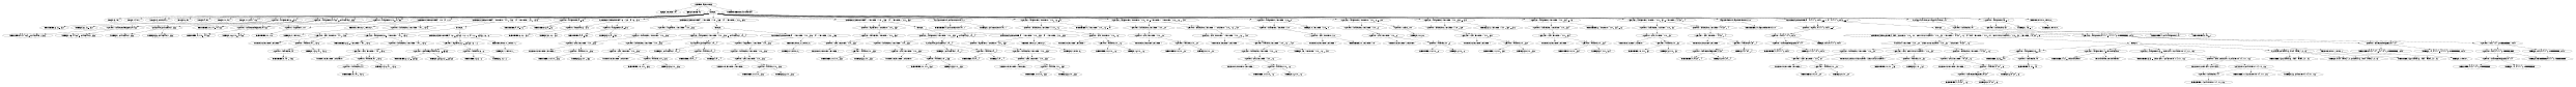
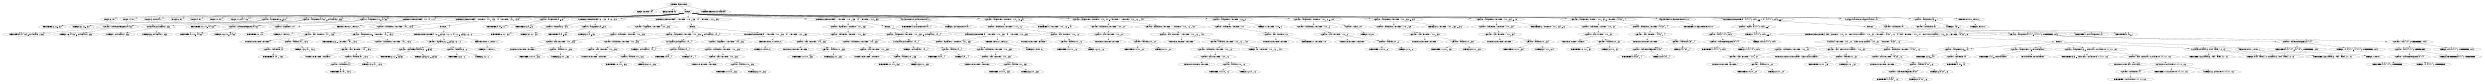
  digraph {
    n1 [label="(METHOD,tftp_connect)"]
    n2 [label="(PARAM,_DWORD *a1)"]
    n3 [label="(PARAM,_BYTE *a2)"]
    n4 [label="(BLOCK,,)"]
    n5 [label="(METHOD_RETURN,int __fastcall)"]
    n6 [label="(LOCAL,v3: int)"]
    n7 [label="(LOCAL,v4: int *)"]
    n8 [label="(LOCAL,v5: const char *)"]
    n9 [label="(LOCAL,v8: int)"]
    n10 [label="(LOCAL,v9: int)"]
    n11 [label="(LOCAL,v10: int)"]
    n12 [label="(LOCAL,v11: char [ 128 ])"]
    n13 [label="(<operator>.assignment,v8 = 512)"]
    n14 [label="(<operator>.assignment,a1[188] = Curl_ccalloc(1, 336))"]
    n15 [label="(<operator>.assignment,v10 = a1[188])"]
    n16 [label="(CONTROL_STRUCTURE,if ( !v10 ),if ( !v10 ))"]
    n17 [label="(CONTROL_STRUCTURE,if ( *(_DWORD *)(*a1 + 1576) ),if ( *(_DWORD *)(*a1 + 1576) ))"]
    n18 [label="(<operator>.assignment,v9 = v8)"]
    n19 [label="(CONTROL_STRUCTURE,if ( v8 < 512 ),if ( v8 < 512 ))"]
    n20 [label="(CONTROL_STRUCTURE,if ( !*(_DWORD *)(v10 + 328) ),if ( !*(_DWORD *)(v10 + 328) ))"]
    n21 [label="(CONTROL_STRUCTURE,if ( !*(_DWORD *)(v10 + 332) ),if ( !*(_DWORD *)(v10 + 332) ))"]
    n22 [label="(Curl_conncontrol,Curl_conncontrol(a1, 1))"]
    n23 [label="(<operator>.assignment,*(_DWORD *)(v10 + 16) = a1)"]
    n24 [label="(<operator>.assignment,*(_DWORD *)(v10 + 20) = *(_DWORD *)(*(_DWORD *)(v10 + 16) + 420))"]
    n25 [label="(<operator>.assignment,*(_DWORD *)v10 = 0)"]
    n26 [label="(<operator>.assignment,*(_DWORD *)(v10 + 8) = -100)"]
    n27 [label="(<operator>.assignment,*(_DWORD *)(v10 + 320) = 512)"]
    n28 [label="(<operator>.assignment,*(_DWORD *)(v10 + 324) = v8)"]
    n29 [label="(<operator>.assignment,*(_WORD *)(v10 + 52) = *(_DWORD *)(a1[20] + 4))"]
    n30 [label="(tftp_set_timeouts,tftp_set_timeouts(v10))"]
    n31 [label="(CONTROL_STRUCTURE,if ( (a1[147] & 0x40) == 0 ),if ( (a1[147] & 0x40) == 0 ))"]
    n32 [label="(Curl_pgrsStartNow,Curl_pgrsStartNow(*a1))"]
    n33 [label="(<operator>.assignment,*a2 = 1)"]
    n34 [label="(RETURN,return 0;,return 0;)"]
    n35 [label="(IDENTIFIER,v8,v8 = 512)"]
    n36 [label="(LITERAL,512,v8 = 512)"]
    n37 [label="(<operator>.indirectIndexAccess,a1[188])"]
    n38 [label="(Curl_ccalloc,Curl_ccalloc(1, 336))"]
    n39 [label="(IDENTIFIER,v10,v10 = a1[188])"]
    n40 [label="(<operator>.indirectIndexAccess,a1[188])"]
    n41 [label="(<operator>.logicalNot,!v10)"]
    n42 [label="(RETURN,return 27;,return 27;)"]
    n43 [label="(<operator>.indirection,*(_DWORD *)(*a1 + 1576))"]
    n44 [label="(BLOCK,,)"]
    n45 [label="(IDENTIFIER,v9,v9 = v8)"]
    n46 [label="(IDENTIFIER,v8,v9 = v8)"]
    n47 [label="(<operator>.lessThan,v8 < 512)"]
    n48 [label="(<operator>.assignment,v9 = 512)"]
    n49 [label="(<operator>.logicalNot,!*(_DWORD *)(v10 + 328))"]
    n50 [label="(BLOCK,,)"]
    n51 [label="(<operator>.logicalNot,!*(_DWORD *)(v10 + 332))"]
    n52 [label="(BLOCK,,)"]
    n53 [label="(IDENTIFIER,a1,Curl_conncontrol(a1, 1))"]
    n54 [label="(LITERAL,1,Curl_conncontrol(a1, 1))"]
    n55 [label="(<operator>.indirection,*(_DWORD *)(v10 + 16))"]
    n56 [label="(IDENTIFIER,a1,*(_DWORD *)(v10 + 16) = a1)"]
    n57 [label="(<operator>.indirection,*(_DWORD *)(v10 + 20))"]
    n58 [label="(<operator>.indirection,*(_DWORD *)(*(_DWORD *)(v10 + 16) + 420))"]
    n59 [label="(<operator>.indirection,*(_DWORD *)v10)"]
    n60 [label="(LITERAL,0,*(_DWORD *)v10 = 0)"]
    n61 [label="(<operator>.indirection,*(_DWORD *)(v10 + 8))"]
    n62 [label="(<operator>.minus,-100)"]
    n63 [label="(<operator>.indirection,*(_DWORD *)(v10 + 320))"]
    n64 [label="(LITERAL,512,*(_DWORD *)(v10 + 320) = 512)"]
    n65 [label="(<operator>.indirection,*(_DWORD *)(v10 + 324))"]
    n66 [label="(IDENTIFIER,v8,*(_DWORD *)(v10 + 324) = v8)"]
    n67 [label="(<operator>.indirection,*(_WORD *)(v10 + 52))"]
    n68 [label="(<operator>.indirection,*(_DWORD *)(a1[20] + 4))"]
    n69 [label="(IDENTIFIER,v10,tftp_set_timeouts(v10))"]
    n70 [label="(<operator>.equals,(a1[147] & 0x40) == 0)"]
    n71 [label="(BLOCK,,)"]
    n72 [label="(<operator>.indirection,*a1)"]
    n73 [label="(<operator>.indirection,*a2)"]
    n74 [label="(LITERAL,1,*a2 = 1)"]
    n75 [label="(LITERAL,0,return 0;)"]
    n76 [label="(IDENTIFIER,a1,a1[188] = Curl_ccalloc(1, 336))"]
    n77 [label="(LITERAL,188,a1[188] = Curl_ccalloc(1, 336))"]
    n78 [label="(LITERAL,1,Curl_ccalloc(1, 336))"]
    n79 [label="(LITERAL,336,Curl_ccalloc(1, 336))"]
    n80 [label="(IDENTIFIER,a1,v10 = a1[188])"]
    n81 [label="(LITERAL,188,v10 = a1[188])"]
    n82 [label="(IDENTIFIER,v10,!v10)"]
    n83 [label="(LITERAL,27,return 27;)"]
    n84 [label="(<operator>.cast,(_DWORD *)(*a1 + 1576))"]
    n85 [label="(<operator>.assignment,v8 = *(_DWORD *)(*a1 + 1576))"]
    n86 [label="(CONTROL_STRUCTURE,if ( v8 >= 65465 || v8 < 8 ),if ( v8 >= 65465 || v8 < 8 ))"]
    n87 [label="(UNKNOWN,_DWORD *,_DWORD *)"]
    n88 [label="(<operator>.addition,*a1 + 1576)"]
    n89 [label="(<operator>.indirection,*a1)"]
    n90 [label="(LITERAL,1576,*a1 + 1576)"]
    n91 [label="(IDENTIFIER,a1,*a1 + 1576)"]
    n92 [label="(IDENTIFIER,v8,v8 = *(_DWORD *)(*a1 + 1576))"]
    n93 [label="(<operator>.indirection,*(_DWORD *)(*a1 + 1576))"]
    n94 [label="(<operator>.logicalOr,v8 >= 65465 || v8 < 8)"]
    n95 [label="(RETURN,return 71;,return 71;)"]
    n96 [label="(<operator>.cast,(_DWORD *)(*a1 + 1576))"]
    n97 [label="(UNKNOWN,_DWORD *,_DWORD *)"]
    n98 [label="(<operator>.addition,*a1 + 1576)"]
    n99 [label="(<operator>.indirection,*a1)"]
    n100 [label="(LITERAL,1576,*a1 + 1576)"]
    n101 [label="(IDENTIFIER,a1,*a1 + 1576)"]
    n102 [label="(<operator>.greaterEqualsThan,v8 >= 65465)"]
    n103 [label="(<operator>.lessThan,v8 < 8)"]
    n104 [label="(LITERAL,71,return 71;)"]
    n105 [label="(IDENTIFIER,v8,v8 >= 65465)"]
    n106 [label="(LITERAL,65465,v8 >= 65465)"]
    n107 [label="(IDENTIFIER,v8,v8 < 8)"]
    n108 [label="(LITERAL,8,v8 < 8)"]
    n109 [label="(IDENTIFIER,v8,v8 < 512)"]
    n110 [label="(LITERAL,512,v8 < 512)"]
    n111 [label="(IDENTIFIER,v9,v9 = 512)"]
    n112 [label="(LITERAL,512,v9 = 512)"]
    n113 [label="(<operator>.indirection,*(_DWORD *)(v10 + 328))"]
    n114 [label="(<operator>.assignment,*(_DWORD *)(v10 + 328) = Curl_ccalloc(1, v9 + 4))"]
    n115 [label="(CONTROL_STRUCTURE,if ( !*(_DWORD *)(v10 + 328) ),if ( !*(_DWORD *)(v10 + 328) ))"]
    n116 [label="(<operator>.cast,(_DWORD *)(v10 + 328))"]
    n117 [label="(UNKNOWN,_DWORD *,_DWORD *)"]
    n118 [label="(<operator>.addition,v10 + 328)"]
    n119 [label="(IDENTIFIER,v10,v10 + 328)"]
    n120 [label="(LITERAL,328,v10 + 328)"]
    n121 [label="(<operator>.indirection,*(_DWORD *)(v10 + 328))"]
    n122 [label="(Curl_ccalloc,Curl_ccalloc(1, v9 + 4))"]
    n123 [label="(<operator>.logicalNot,!*(_DWORD *)(v10 + 328))"]
    n124 [label="(RETURN,return 27;,return 27;)"]
    n125 [label="(<operator>.cast,(_DWORD *)(v10 + 328))"]
    n126 [label="(LITERAL,1,Curl_ccalloc(1, v9 + 4))"]
    n127 [label="(<operator>.addition,v9 + 4)"]
    n128 [label="(UNKNOWN,_DWORD *,_DWORD *)"]
    n129 [label="(<operator>.addition,v10 + 328)"]
    n130 [label="(IDENTIFIER,v10,v10 + 328)"]
    n131 [label="(LITERAL,328,v10 + 328)"]
    n132 [label="(IDENTIFIER,v9,v9 + 4)"]
    n133 [label="(LITERAL,4,v9 + 4)"]
    n134 [label="(<operator>.indirection,*(_DWORD *)(v10 + 328))"]
    n135 [label="(LITERAL,27,return 27;)"]
    n136 [label="(<operator>.cast,(_DWORD *)(v10 + 328))"]
    n137 [label="(UNKNOWN,_DWORD *,_DWORD *)"]
    n138 [label="(<operator>.addition,v10 + 328)"]
    n139 [label="(IDENTIFIER,v10,v10 + 328)"]
    n140 [label="(LITERAL,328,v10 + 328)"]
    n141 [label="(<operator>.indirection,*(_DWORD *)(v10 + 332))"]
    n142 [label="(<operator>.assignment,*(_DWORD *)(v10 + 332) = Curl_ccalloc(1, v9 + 4))"]
    n143 [label="(CONTROL_STRUCTURE,if ( !*(_DWORD *)(v10 + 332) ),if ( !*(_DWORD *)(v10 + 332) ))"]
    n144 [label="(<operator>.cast,(_DWORD *)(v10 + 332))"]
    n145 [label="(UNKNOWN,_DWORD *,_DWORD *)"]
    n146 [label="(<operator>.addition,v10 + 332)"]
    n147 [label="(IDENTIFIER,v10,v10 + 332)"]
    n148 [label="(LITERAL,332,v10 + 332)"]
    n149 [label="(<operator>.indirection,*(_DWORD *)(v10 + 332))"]
    n150 [label="(Curl_ccalloc,Curl_ccalloc(1, v9 + 4))"]
    n151 [label="(<operator>.logicalNot,!*(_DWORD *)(v10 + 332))"]
    n152 [label="(RETURN,return 27;,return 27;)"]
    n153 [label="(<operator>.cast,(_DWORD *)(v10 + 332))"]
    n154 [label="(LITERAL,1,Curl_ccalloc(1, v9 + 4))"]
    n155 [label="(<operator>.addition,v9 + 4)"]
    n156 [label="(UNKNOWN,_DWORD *,_DWORD *)"]
    n157 [label="(<operator>.addition,v10 + 332)"]
    n158 [label="(IDENTIFIER,v10,v10 + 332)"]
    n159 [label="(LITERAL,332,v10 + 332)"]
    n160 [label="(IDENTIFIER,v9,v9 + 4)"]
    n161 [label="(LITERAL,4,v9 + 4)"]
    n162 [label="(<operator>.indirection,*(_DWORD *)(v10 + 332))"]
    n163 [label="(LITERAL,27,return 27;)"]
    n164 [label="(<operator>.cast,(_DWORD *)(v10 + 332))"]
    n165 [label="(UNKNOWN,_DWORD *,_DWORD *)"]
    n166 [label="(<operator>.addition,v10 + 332)"]
    n167 [label="(IDENTIFIER,v10,v10 + 332)"]
    n168 [label="(LITERAL,332,v10 + 332)"]
    n169 [label="(<operator>.cast,(_DWORD *)(v10 + 16))"]
    n170 [label="(UNKNOWN,_DWORD *,_DWORD *)"]
    n171 [label="(<operator>.addition,v10 + 16)"]
    n172 [label="(IDENTIFIER,v10,v10 + 16)"]
    n173 [label="(LITERAL,16,v10 + 16)"]
    n174 [label="(<operator>.cast,(_DWORD *)(v10 + 20))"]
    n175 [label="(<operator>.cast,(_DWORD *)(*(_DWORD *)(v10 + 16) + 420))"]
    n176 [label="(UNKNOWN,_DWORD *,_DWORD *)"]
    n177 [label="(<operator>.addition,v10 + 20)"]
    n178 [label="(IDENTIFIER,v10,v10 + 20)"]
    n179 [label="(LITERAL,20,v10 + 20)"]
    n180 [label="(UNKNOWN,_DWORD *,_DWORD *)"]
    n181 [label="(<operator>.addition,*(_DWORD *)(v10 + 16) + 420)"]
    n182 [label="(<operator>.indirection,*(_DWORD *)(v10 + 16))"]
    n183 [label="(LITERAL,420,*(_DWORD *)(v10 + 16) + 420)"]
    n184 [label="(<operator>.cast,(_DWORD *)(v10 + 16))"]
    n185 [label="(UNKNOWN,_DWORD *,_DWORD *)"]
    n186 [label="(<operator>.addition,v10 + 16)"]
    n187 [label="(IDENTIFIER,v10,v10 + 16)"]
    n188 [label="(LITERAL,16,v10 + 16)"]
    n189 [label="(<operator>.cast,(_DWORD *)v10)"]
    n190 [label="(UNKNOWN,_DWORD *,_DWORD *)"]
    n191 [label="(IDENTIFIER,v10,(_DWORD *)v10)"]
    n192 [label="(<operator>.cast,(_DWORD *)(v10 + 8))"]
    n193 [label="(LITERAL,100,-100)"]
    n194 [label="(UNKNOWN,_DWORD *,_DWORD *)"]
    n195 [label="(<operator>.addition,v10 + 8)"]
    n196 [label="(IDENTIFIER,v10,v10 + 8)"]
    n197 [label="(LITERAL,8,v10 + 8)"]
    n198 [label="(<operator>.cast,(_DWORD *)(v10 + 320))"]
    n199 [label="(UNKNOWN,_DWORD *,_DWORD *)"]
    n200 [label="(<operator>.addition,v10 + 320)"]
    n201 [label="(IDENTIFIER,v10,v10 + 320)"]
    n202 [label="(LITERAL,320,v10 + 320)"]
    n203 [label="(<operator>.cast,(_DWORD *)(v10 + 324))"]
    n204 [label="(UNKNOWN,_DWORD *,_DWORD *)"]
    n205 [label="(<operator>.addition,v10 + 324)"]
    n206 [label="(IDENTIFIER,v10,v10 + 324)"]
    n207 [label="(LITERAL,324,v10 + 324)"]
    n208 [label="(<operator>.cast,(_WORD *)(v10 + 52))"]
    n209 [label="(<operator>.cast,(_DWORD *)(a1[20] + 4))"]
    n210 [label="(UNKNOWN,_WORD *,_WORD *)"]
    n211 [label="(<operator>.addition,v10 + 52)"]
    n212 [label="(IDENTIFIER,v10,v10 + 52)"]
    n213 [label="(LITERAL,52,v10 + 52)"]
    n214 [label="(UNKNOWN,_DWORD *,_DWORD *)"]
    n215 [label="(<operator>.addition,a1[20] + 4)"]
    n216 [label="(<operator>.indirectIndexAccess,a1[20])"]
    n217 [label="(LITERAL,4,a1[20] + 4)"]
    n218 [label="(IDENTIFIER,a1,a1[20] + 4)"]
    n219 [label="(LITERAL,20,a1[20] + 4)"]
    n220 [label="(<operator>.and,a1[147] & 0x40)"]
+   n221 [label="(LITERAL,0,(a1[147] & 0x40) == 0)"]
    n222 [label="(CONTROL_STRUCTURE,if ( bind(*(_DWORD *)(v10 + 20), (const struct sockaddr *)(v10 + 52), *(_DWORD *)(a1[20] + 16)) ),if ( bind(*(_DWORD *)(v10 + 20), (const struct sockaddr *)(v10 + 52), *(_DWORD *)(a1[20] + 16)) ))"]
    n223 [label="(<operator>.assignment,a1[147] = a1[147] & 0xFFFFFFBF | 0x40)"]
    n224 [label="(<operator>.indirectIndexAccess,a1[147])"]
    n225 [label="(LITERAL,0x40,a1[147] & 0x40)"]
    n226 [label="(IDENTIFIER,a1,a1[147] & 0x40)"]
    n227 [label="(LITERAL,147,a1[147] & 0x40)"]
    n228 [label="(bind,bind(*(_DWORD *)(v10 + 20), (const struct sockaddr *)(v10 + 52), *(_DWORD *)(a1[20] + 16)))"]
    n229 [label="(BLOCK,,)"]
    n230 [label="(<operator>.indirectIndexAccess,a1[147])"]
    n231 [label="(<operator>.or,a1[147] & 0xFFFFFFBF | 0x40)"]
    n232 [label="(<operator>.indirection,*(_DWORD *)(v10 + 20))"]
    n233 [label="(<operator>.cast,(const struct sockaddr *)(v10 + 52))"]
    n234 [label="(<operator>.indirection,*(_DWORD *)(a1[20] + 16))"]
    n235 [label="(<operator>.assignment,v3 = *a1)"]
    n236 [label="(<operator>.assignment,v4 = _errno_location())"]
    n237 [label="(<operator>.assignment,v5 = (const char *)Curl_strerror(*v4, v11, 128))"]
    n238 [label="(Curl_failf,Curl_failf(v3, \"bind() failed; %s\", v5))"]
    n239 [label="(RETURN,return 7;,return 7;)"]
    n240 [label="(<operator>.cast,(_DWORD *)(v10 + 20))"]
    n241 [label="(UNKNOWN,const struct sockaddr *,const struct sockaddr *)"]
    n242 [label="(<operator>.addition,v10 + 52)"]
    n243 [label="(<operator>.cast,(_DWORD *)(a1[20] + 16))"]
    n244 [label="(UNKNOWN,_DWORD *,_DWORD *)"]
    n245 [label="(<operator>.addition,v10 + 20)"]
    n246 [label="(IDENTIFIER,v10,v10 + 20)"]
    n247 [label="(LITERAL,20,v10 + 20)"]
    n248 [label="(IDENTIFIER,v10,v10 + 52)"]
    n249 [label="(LITERAL,52,v10 + 52)"]
    n250 [label="(UNKNOWN,_DWORD *,_DWORD *)"]
    n251 [label="(<operator>.addition,a1[20] + 16)"]
    n252 [label="(<operator>.indirectIndexAccess,a1[20])"]
    n253 [label="(LITERAL,16,a1[20] + 16)"]
    n254 [label="(IDENTIFIER,a1,a1[20] + 16)"]
    n255 [label="(LITERAL,20,a1[20] + 16)"]
    n256 [label="(IDENTIFIER,v3,v3 = *a1)"]
    n257 [label="(<operator>.indirection,*a1)"]
    n258 [label="(IDENTIFIER,v4,v4 = _errno_location())"]
    n259 [label="(_errno_location,_errno_location())"]
    n260 [label="(IDENTIFIER,v5,v5 = (const char *)Curl_strerror(*v4, v11, 128))"]
    n261 [label="(<operator>.cast,(const char *)Curl_strerror(*v4, v11, 128))"]
    n262 [label="(IDENTIFIER,v3,Curl_failf(v3, \"bind() failed; %s\", v5))"]
    n263 [label="(LITERAL,\"bind() failed; %s\",Curl_failf(v3, \"bind() failed; %s\", v5))"]
    n264 [label="(IDENTIFIER,v5,Curl_failf(v3, \"bind() failed; %s\", v5))"]
    n265 [label="(LITERAL,7,return 7;)"]
    n266 [label="(IDENTIFIER,a1,v0 = *a1)"]
    n267 [label="(UNKNOWN,const char *,const char *)"]
    n268 [label="(Curl_strerror,Curl_strerror(*v4, v11, 128))"]
    n269 [label="(<operator>.indirection,*v4)"]
    n270 [label="(IDENTIFIER,v11,Curl_strerror(*v4, v11, 128))"]
    n271 [label="(LITERAL,128,Curl_strerror(*v4, v11, 128))"]
    n272 [label="(IDENTIFIER,v4,Curl_strerror(*v4, v11, 128))"]
    n273 [label="(IDENTIFIER,a1,a1[147] = a1[147] & 0xFFFFFFBF | 0x40)"]
    n274 [label="(LITERAL,147,a1[147] = a1[147] & 0xFFFFFFBF | 0x40)"]
    n275 [label="(<operator>.and,a1[147] & 0xFFFFFFBF)"]
    n276 [label="(LITERAL,0x40,a1[147] & 0xFFFFFFBF | 0x40)"]
    n277 [label="(<operator>.indirectIndexAccess,a1[147])"]
    n278 [label="(LITERAL,0xFFFFFFBF,a1[147] & 0xFFFFFFBF)"]
    n279 [label="(IDENTIFIER,a1,a1[147] & 0xFFFFFFBF)"]
    n280 [label="(LITERAL,147,a1[147] & 0xFFFFFFBF)"]
    n281 [label="(IDENTIFIER,a1,Curl_assignment(*a1))"]
    n282 [label="(IDENTIFIER,a2,*a2 = 1)"]
    n1 -> n2
    n1 -> n3
    n1 -> n4
    n1 -> n5
    n4 -> n6
    n4 -> n7
    n4 -> n8
    n4 -> n9
    n4 -> n10
    n4 -> n11
    n4 -> n12
    n4 -> n13
    n4 -> n14
    n4 -> n15
    n4 -> n16
    n4 -> n17
    n4 -> n18
    n4 -> n19
    n4 -> n20
    n4 -> n21
    n4 -> n22
    n4 -> n23
    n4 -> n24
    n4 -> n25
    n4 -> n26
    n4 -> n27
    n4 -> n28
    n4 -> n29
    n4 -> n30
    n4 -> n31
    n4 -> n32
    n4 -> n33
    n4 -> n34
    n13 -> n35
    n13 -> n36
    n14 -> n37
    n14 -> n38
    n15 -> n39
    n15 -> n40
    n16 -> n41
    n16 -> n42
    n17 -> n43
    n17 -> n44
    n18 -> n45
    n18 -> n46
    n19 -> n47
    n19 -> n48
    n20 -> n49
    n20 -> n50
    n21 -> n51
    n21 -> n52
    n22 -> n53
    n22 -> n54
    n23 -> n55
    n23 -> n56
    n24 -> n57
    n24 -> n58
    n25 -> n59
    n25 -> n60
    n26 -> n61
    n26 -> n62
    n27 -> n63
    n27 -> n64
    n28 -> n65
    n28 -> n66
    n29 -> n67
    n29 -> n68
    n30 -> n69
    n31 -> n70
    n31 -> n71
    n32 -> n72
    n33 -> n73
    n33 -> n74
    n34 -> n75
    n37 -> n76
    n37 -> n77
    n38 -> n78
    n38 -> n79
    n40 -> n80
    n40 -> n81
    n41 -> n82
    n42 -> n83
    n43 -> n84
    n44 -> n85
    n44 -> n86
    n47 -> n109
    n47 -> n110
    n48 -> n111
    n48 -> n112
    n49 -> n113
    n50 -> n114
    n50 -> n115
    n51 -> n141
    n52 -> n142
    n52 -> n143
    n55 -> n169
    n57 -> n174
    n58 -> n175
    n59 -> n189
    n61 -> n192
    n62 -> n193
    n63 -> n198
    n65 -> n203
    n67 -> n208
    n68 -> n209
    n70 -> n220
+   n70 -> n221
    n71 -> n222
    n71 -> n223
    n72 -> n281
    n73 -> n282
    n84 -> n87
    n84 -> n88
    n85 -> n92
    n85 -> n93
    n86 -> n94
    n86 -> n95
    n88 -> n89
    n88 -> n90
    n89 -> n91
    n93 -> n96
    n94 -> n102
    n94 -> n103
    n95 -> n104
    n96 -> n97
    n96 -> n98
    n98 -> n99
    n98 -> n100
    n99 -> n101
    n102 -> n105
    n102 -> n106
    n103 -> n107
    n103 -> n108
    n113 -> n116
    n114 -> n121
    n114 -> n122
    n115 -> n123
    n115 -> n124
    n116 -> n117
    n116 -> n118
    n118 -> n119
    n118 -> n120
    n121 -> n125
    n122 -> n126
    n122 -> n127
    n123 -> n134
    n124 -> n135
    n125 -> n128
    n125 -> n129
    n127 -> n132
    n127 -> n133
    n129 -> n130
    n129 -> n131
    n134 -> n136
    n136 -> n137
    n136 -> n138
    n138 -> n139
    n138 -> n140
    n141 -> n144
    n142 -> n149
    n142 -> n150
    n143 -> n151
    n143 -> n152
    n144 -> n145
    n144 -> n146
    n146 -> n147
    n146 -> n148
    n149 -> n153
    n150 -> n154
    n150 -> n155
    n151 -> n162
    n152 -> n163
    n153 -> n156
    n153 -> n157
    n155 -> n160
    n155 -> n161
    n157 -> n158
    n157 -> n159
    n162 -> n164
    n164 -> n165
    n164 -> n166
    n166 -> n167
    n166 -> n168
    n169 -> n170
    n169 -> n171
    n171 -> n172
    n171 -> n173
    n174 -> n176
    n174 -> n177
    n175 -> n180
    n175 -> n181
    n177 -> n178
    n177 -> n179
    n181 -> n182
    n181 -> n183
    n182 -> n184
    n184 -> n185
    n184 -> n186
    n186 -> n187
    n186 -> n188
    n189 -> n190
    n189 -> n191
    n192 -> n194
    n192 -> n195
    n195 -> n196
    n195 -> n197
    n198 -> n199
    n198 -> n200
    n200 -> n201
    n200 -> n202
    n203 -> n204
    n203 -> n205
    n205 -> n206
    n205 -> n207
    n208 -> n210
    n208 -> n211
    n209 -> n214
    n209 -> n215
    n211 -> n212
    n211 -> n213
    n215 -> n216
    n215 -> n217
    n216 -> n218
    n216 -> n219
    n220 -> n224
    n220 -> n225
    n222 -> n228
    n222 -> n229
    n223 -> n230
    n223 -> n231
    n224 -> n226
    n224 -> n227
    n228 -> n232
    n228 -> n233
    n228 -> n234
    n229 -> n235
    n229 -> n236
    n229 -> n237
    n229 -> n238
    n229 -> n239
    n230 -> n273
    n230 -> n274
    n231 -> n275
    n231 -> n276
    n232 -> n240
    n233 -> n241
    n233 -> n242
    n234 -> n243
    n235 -> n256
    n235 -> n257
    n236 -> n258
    n236 -> n259
    n237 -> n260
    n237 -> n261
    n238 -> n262
    n238 -> n263
    n238 -> n264
    n239 -> n265
    n240 -> n244
    n240 -> n245
    n242 -> n248
    n242 -> n249
    n243 -> n250
    n243 -> n251
    n245 -> n246
    n245 -> n247
    n251 -> n252
    n251 -> n253
    n252 -> n254
    n252 -> n255
    n257 -> n266
    n261 -> n267
    n261 -> n268
    n268 -> n269
    n268 -> n270
    n268 -> n271
    n269 -> n272
    n275 -> n277
    n275 -> n278
    n277 -> n279
    n277 -> n280
  }
